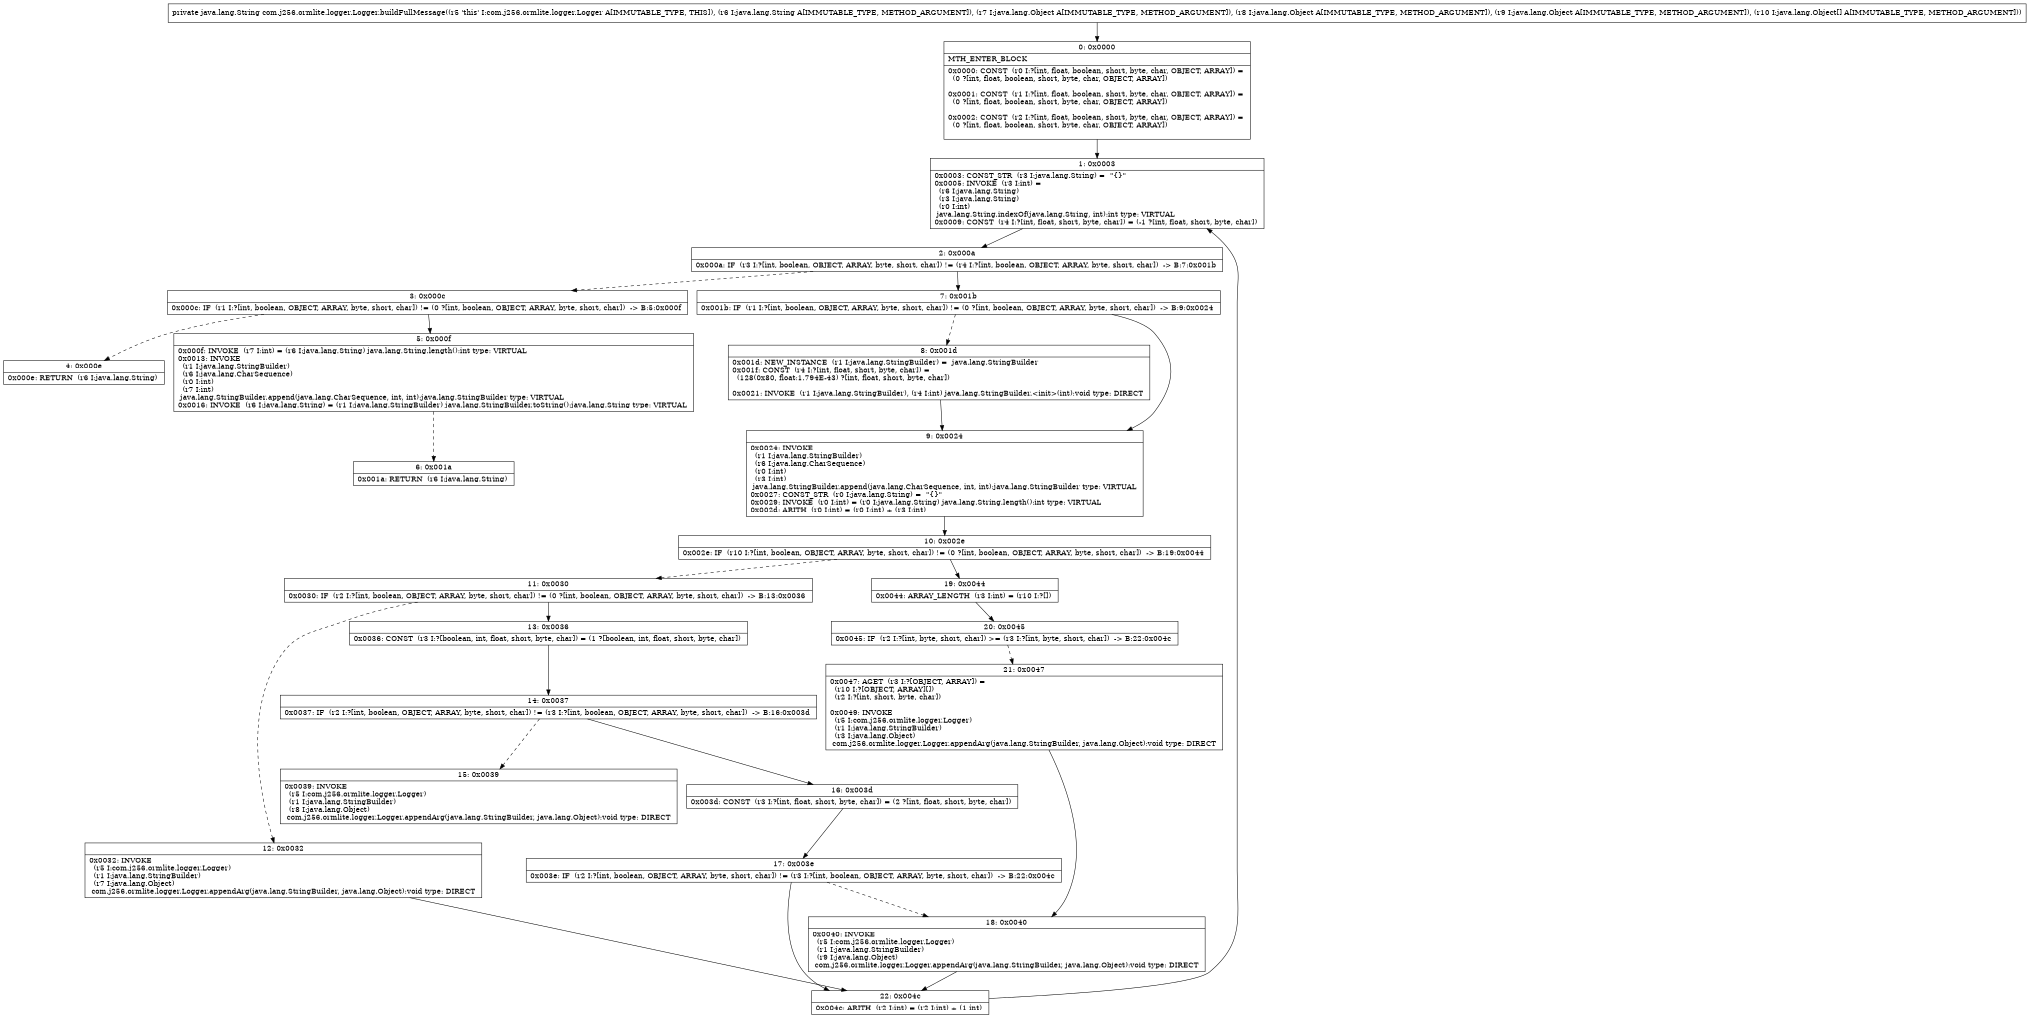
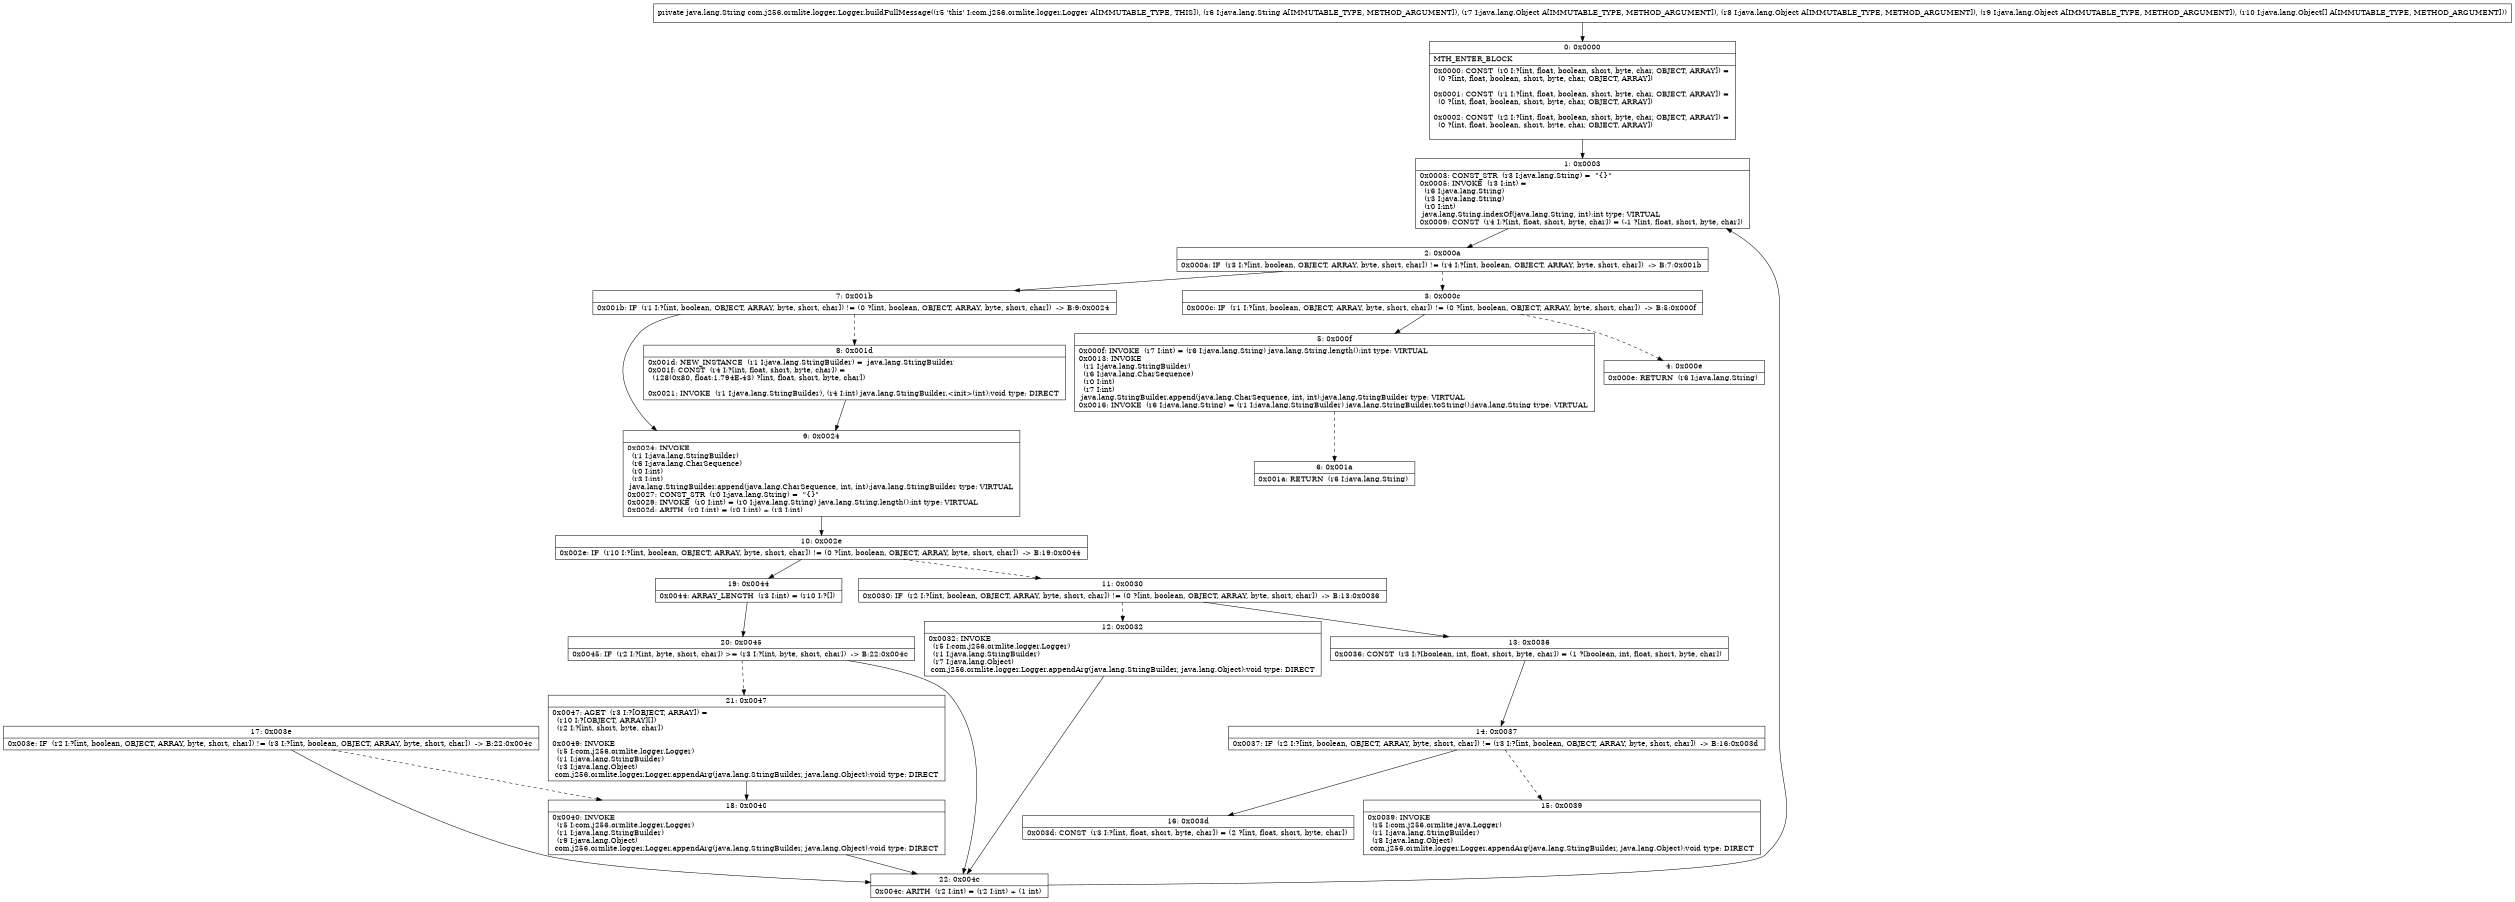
  digraph {
    node [shape=record]
    n1 [label="{0\:\ 0x0000|MTH_ENTER_BLOCK\l|0x0000: CONST  (r0 I:?[int, float, boolean, short, byte, char, OBJECT, ARRAY]) = \l  (0 ?[int, float, boolean, short, byte, char, OBJECT, ARRAY])\l \l0x0001: CONST  (r1 I:?[int, float, boolean, short, byte, char, OBJECT, ARRAY]) = \l  (0 ?[int, float, boolean, short, byte, char, OBJECT, ARRAY])\l \l0x0002: CONST  (r2 I:?[int, float, boolean, short, byte, char, OBJECT, ARRAY]) = \l  (0 ?[int, float, boolean, short, byte, char, OBJECT, ARRAY])\l \l}"]
    n2 [label="{1\:\ 0x0003|0x0003: CONST_STR  (r3 I:java.lang.String) =  \"\{\}\" \l0x0005: INVOKE  (r3 I:int) = \l  (r6 I:java.lang.String)\l  (r3 I:java.lang.String)\l  (r0 I:int)\l java.lang.String.indexOf(java.lang.String, int):int type: VIRTUAL \l0x0009: CONST  (r4 I:?[int, float, short, byte, char]) = (\-1 ?[int, float, short, byte, char]) \l}"]
    n3 [label="{2\:\ 0x000a|0x000a: IF  (r3 I:?[int, boolean, OBJECT, ARRAY, byte, short, char]) != (r4 I:?[int, boolean, OBJECT, ARRAY, byte, short, char])  \-\> B:7:0x001b \l}"]
    n4 [label="{3\:\ 0x000c|0x000c: IF  (r1 I:?[int, boolean, OBJECT, ARRAY, byte, short, char]) != (0 ?[int, boolean, OBJECT, ARRAY, byte, short, char])  \-\> B:5:0x000f \l}"]
    n5 [label="{7\:\ 0x001b|0x001b: IF  (r1 I:?[int, boolean, OBJECT, ARRAY, byte, short, char]) != (0 ?[int, boolean, OBJECT, ARRAY, byte, short, char])  \-\> B:9:0x0024 \l}"]
    n6 [label="{4\:\ 0x000e|0x000e: RETURN  (r6 I:java.lang.String) \l}"]
    n7 [label="{5\:\ 0x000f|0x000f: INVOKE  (r7 I:int) = (r6 I:java.lang.String) java.lang.String.length():int type: VIRTUAL \l0x0013: INVOKE  \l  (r1 I:java.lang.StringBuilder)\l  (r6 I:java.lang.CharSequence)\l  (r0 I:int)\l  (r7 I:int)\l java.lang.StringBuilder.append(java.lang.CharSequence, int, int):java.lang.StringBuilder type: VIRTUAL \l0x0016: INVOKE  (r6 I:java.lang.String) = (r1 I:java.lang.StringBuilder) java.lang.StringBuilder.toString():java.lang.String type: VIRTUAL \l}"]
    n8 [label="{8\:\ 0x001d|0x001d: NEW_INSTANCE  (r1 I:java.lang.StringBuilder) =  java.lang.StringBuilder \l0x001f: CONST  (r4 I:?[int, float, short, byte, char]) = \l  (128(0x80, float:1.794E\-43) ?[int, float, short, byte, char])\l \l0x0021: INVOKE  (r1 I:java.lang.StringBuilder), (r4 I:int) java.lang.StringBuilder.\<init\>(int):void type: DIRECT \l}"]
    n9 [label="{9\:\ 0x0024|0x0024: INVOKE  \l  (r1 I:java.lang.StringBuilder)\l  (r6 I:java.lang.CharSequence)\l  (r0 I:int)\l  (r3 I:int)\l java.lang.StringBuilder.append(java.lang.CharSequence, int, int):java.lang.StringBuilder type: VIRTUAL \l0x0027: CONST_STR  (r0 I:java.lang.String) =  \"\{\}\" \l0x0029: INVOKE  (r0 I:int) = (r0 I:java.lang.String) java.lang.String.length():int type: VIRTUAL \l0x002d: ARITH  (r0 I:int) = (r0 I:int) + (r3 I:int) \l}"]
    n10 [label="{6\:\ 0x001a|0x001a: RETURN  (r6 I:java.lang.String) \l}"]
    n11 [label="{10\:\ 0x002e|0x002e: IF  (r10 I:?[int, boolean, OBJECT, ARRAY, byte, short, char]) != (0 ?[int, boolean, OBJECT, ARRAY, byte, short, char])  \-\> B:19:0x0044 \l}"]
    n12 [label="{11\:\ 0x0030|0x0030: IF  (r2 I:?[int, boolean, OBJECT, ARRAY, byte, short, char]) != (0 ?[int, boolean, OBJECT, ARRAY, byte, short, char])  \-\> B:13:0x0036 \l}"]
    n13 [label="{19\:\ 0x0044|0x0044: ARRAY_LENGTH  (r3 I:int) = (r10 I:?[]) \l}"]
    n14 [label="{12\:\ 0x0032|0x0032: INVOKE  \l  (r5 I:com.j256.ormlite.logger.Logger)\l  (r1 I:java.lang.StringBuilder)\l  (r7 I:java.lang.Object)\l com.j256.ormlite.logger.Logger.appendArg(java.lang.StringBuilder, java.lang.Object):void type: DIRECT \l}"]
    n15 [label="{13\:\ 0x0036|0x0036: CONST  (r3 I:?[boolean, int, float, short, byte, char]) = (1 ?[boolean, int, float, short, byte, char]) \l}"]
    n16 [label="{20\:\ 0x0045|0x0045: IF  (r2 I:?[int, byte, short, char]) \>= (r3 I:?[int, byte, short, char])  \-\> B:22:0x004c \l}"]
    n17 [label="{22\:\ 0x004c|0x004c: ARITH  (r2 I:int) = (r2 I:int) + (1 int) \l}"]
    n18 [label="{14\:\ 0x0037|0x0037: IF  (r2 I:?[int, boolean, OBJECT, ARRAY, byte, short, char]) != (r3 I:?[int, boolean, OBJECT, ARRAY, byte, short, char])  \-\> B:16:0x003d \l}"]
-   n19 [label="{15\:\ 0x0039|0x0039: INVOKE  \l  (r5 I:com.j256.ormlite.logger.Logger)\l  (r1 I:java.lang.StringBuilder)\l  (r8 I:java.lang.Object)\l com.j256.ormlite.logger.Logger.appendArg(java.lang.StringBuilder, java.lang.Object):void type: DIRECT \l}"]
+   n19 [label="{15\:\ 0x0039|0x0039: INVOKE  \l  (r5 I:com.j256.ormlite.java.Logger)\l  (r1 I:java.lang.StringBuilder)\l  (r8 I:java.lang.Object)\l com.j256.ormlite.logger.Logger.appendArg(java.lang.StringBuilder, java.lang.Object):void type: DIRECT \l}"]
    n20 [label="{16\:\ 0x003d|0x003d: CONST  (r3 I:?[int, float, short, byte, char]) = (2 ?[int, float, short, byte, char]) \l}"]
    n21 [label="{17\:\ 0x003e|0x003e: IF  (r2 I:?[int, boolean, OBJECT, ARRAY, byte, short, char]) != (r3 I:?[int, boolean, OBJECT, ARRAY, byte, short, char])  \-\> B:22:0x004c \l}"]
    n22 [label="{18\:\ 0x0040|0x0040: INVOKE  \l  (r5 I:com.j256.ormlite.logger.Logger)\l  (r1 I:java.lang.StringBuilder)\l  (r9 I:java.lang.Object)\l com.j256.ormlite.logger.Logger.appendArg(java.lang.StringBuilder, java.lang.Object):void type: DIRECT \l}"]
    n23 [label="{21\:\ 0x0047|0x0047: AGET  (r3 I:?[OBJECT, ARRAY]) = \l  (r10 I:?[OBJECT, ARRAY][])\l  (r2 I:?[int, short, byte, char])\l \l0x0049: INVOKE  \l  (r5 I:com.j256.ormlite.logger.Logger)\l  (r1 I:java.lang.StringBuilder)\l  (r3 I:java.lang.Object)\l com.j256.ormlite.logger.Logger.appendArg(java.lang.StringBuilder, java.lang.Object):void type: DIRECT \l}"]
    n24 [label="{private java.lang.String com.j256.ormlite.logger.Logger.buildFullMessage((r5 'this' I:com.j256.ormlite.logger.Logger A[IMMUTABLE_TYPE, THIS]), (r6 I:java.lang.String A[IMMUTABLE_TYPE, METHOD_ARGUMENT]), (r7 I:java.lang.Object A[IMMUTABLE_TYPE, METHOD_ARGUMENT]), (r8 I:java.lang.Object A[IMMUTABLE_TYPE, METHOD_ARGUMENT]), (r9 I:java.lang.Object A[IMMUTABLE_TYPE, METHOD_ARGUMENT]), (r10 I:java.lang.Object[] A[IMMUTABLE_TYPE, METHOD_ARGUMENT])) }"]
    n1 -> n2
    n2 -> n3
    n3 -> n4 [style=dashed]
    n3 -> n5
    n4 -> n6 [style=dashed]
    n4 -> n7
    n5 -> n8 [style=dashed]
    n5 -> n9
    n7 -> n10 [style=dashed]
    n8 -> n9
    n9 -> n11
    n11 -> n12 [style=dashed]
    n11 -> n13
    n12 -> n14 [style=dashed]
    n12 -> n15
    n13 -> n16
    n14 -> n17
    n15 -> n18
+   n16 -> n17
    n16 -> n23 [style=dashed]
    n17 -> n2
    n18 -> n19 [style=dashed]
    n18 -> n20
-   n20 -> n21
    n21 -> n17
    n21 -> n22 [style=dashed]
    n22 -> n17
    n23 -> n22
    n24 -> n1
  }
